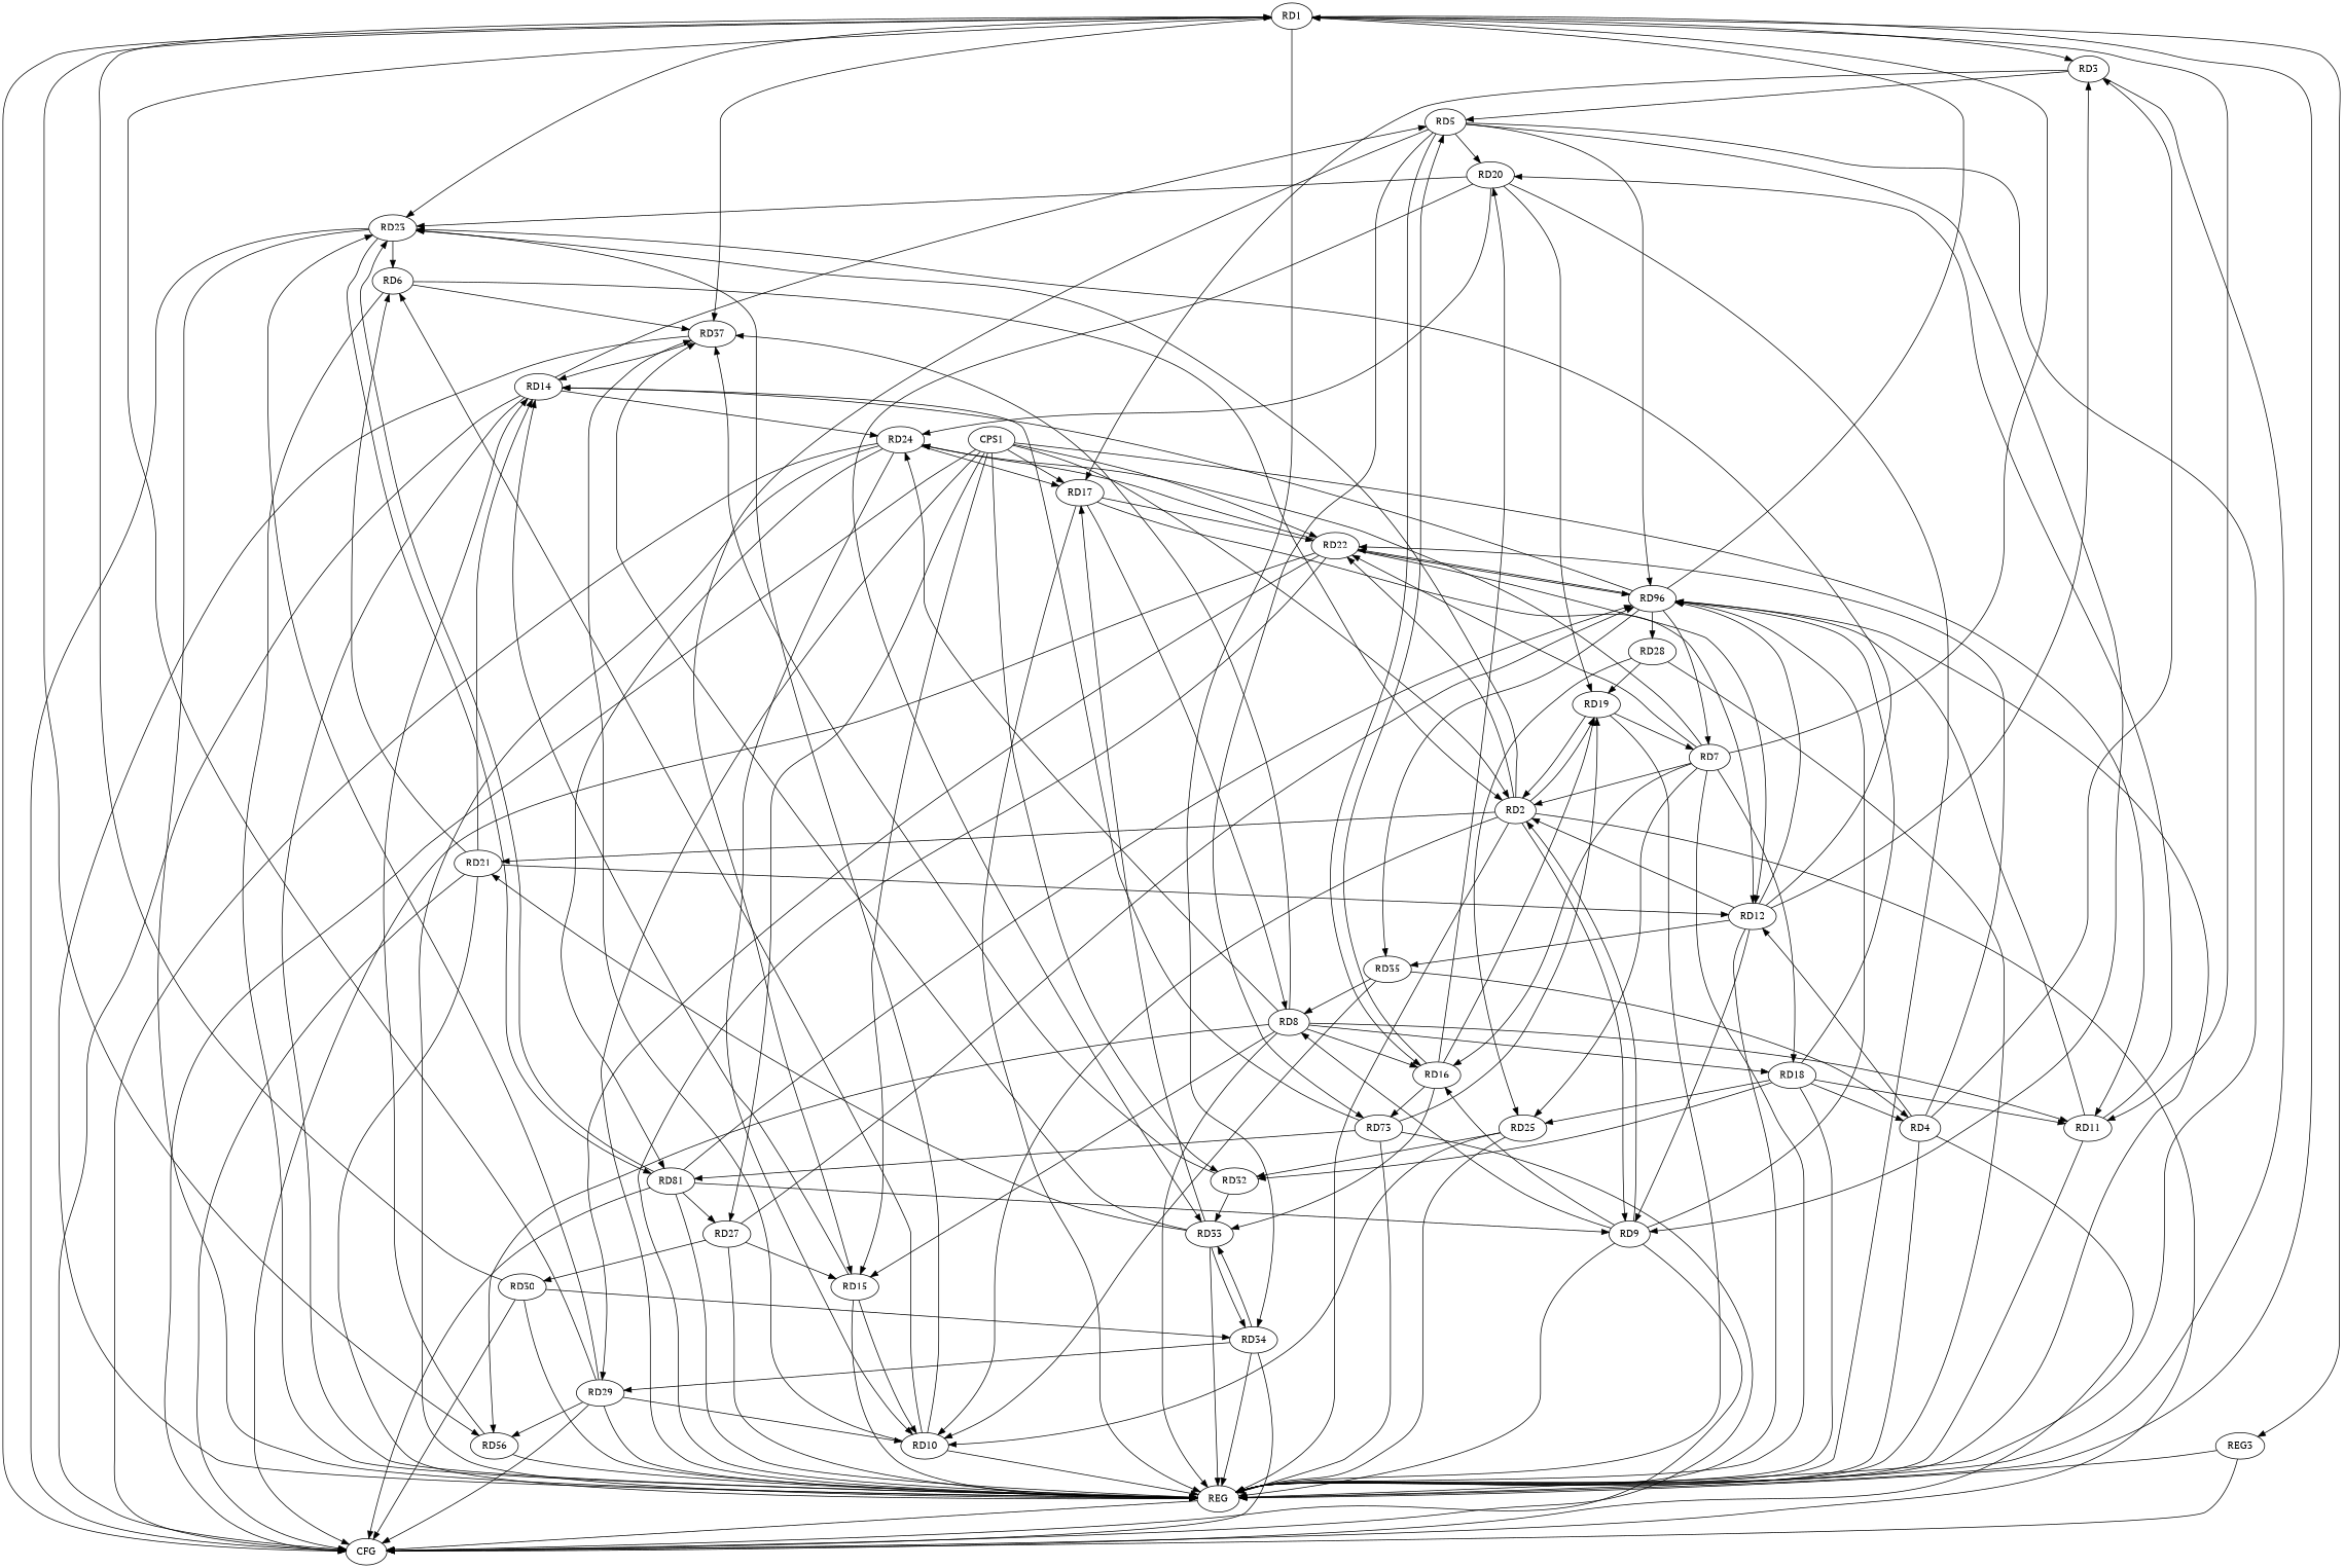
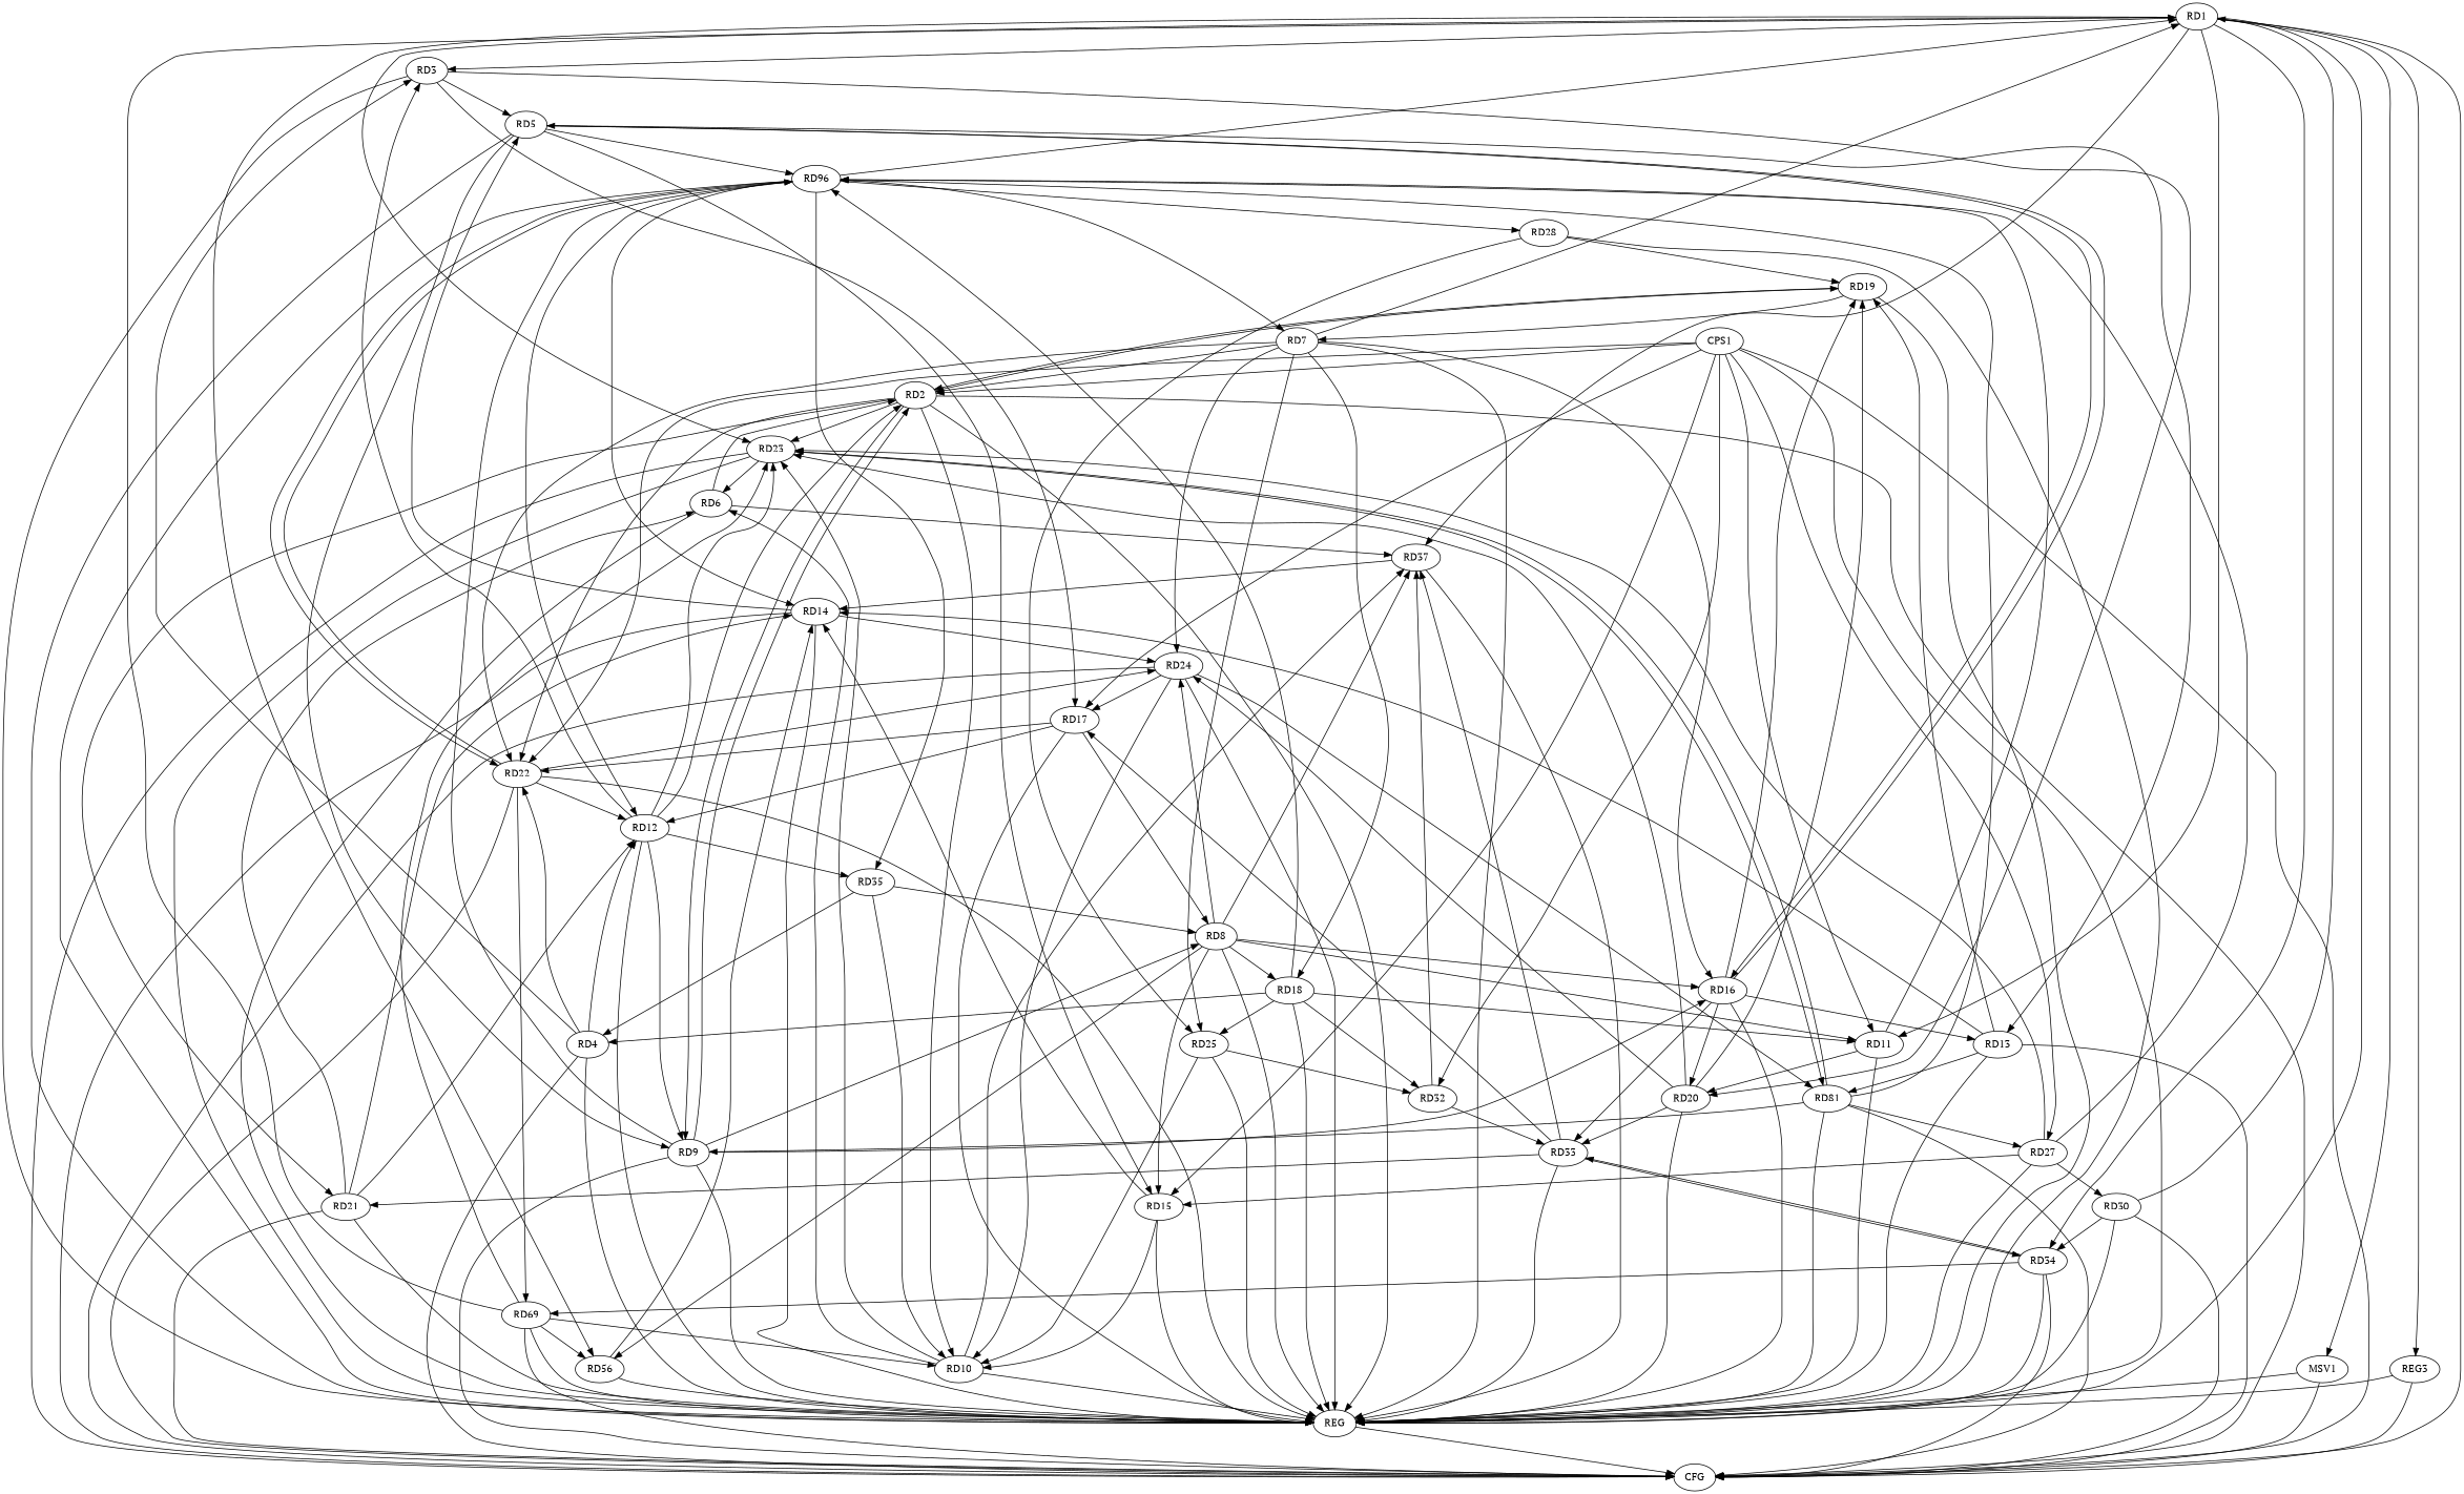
  strict digraph {
    fontname="PT Serif"
    node [fontname="PT Serif"]
    edge [fontname="PT Serif"]
    n1 [label=RD1]
    n2 [label=RD3]
    n3 [label=RD11]
    n4 [label=RD23]
    n5 [label=RD56]
    n6 [label=RD34]
    n7 [label=RD37]
    n8 [label=REG]
    n9 [label=CFG]
+   n10 [label=MSV1]
    n11 [label=REG3]
    n12 [label=RD5]
    n13 [label=RD17]
    n14 [label=RD20]
    n15 [label=RD96]
    n16 [label=RD6]
    n17 [label=RD81]
    n18 [label=RD14]
    n19 [label=RD33]
-   n20 [label=RD29]
+   n20 [label=RD69]
    n21 [label=RD2]
    n22 [label=RD9]
    n23 [label=RD10]
    n24 [label=RD19]
    n25 [label=RD21]
    n26 [label=RD22]
    n27 [label=RD16]
    n28 [label=RD8]
    n29 [label=RD7]
    n30 [label=RD12]
    n31 [label=RD24]
-   n32 [label=RD73]
+   n32 [label=RD13]
    n33 [label=RD15]
    n34 [label=RD4]
    n35 [label=RD35]
    n36 [label=RD28]
    n37 [label=RD18]
    n38 [label=RD25]
    n39 [label=RD32]
    n40 [label=RD27]
    n41 [label=RD30]
    n42 [label=CPS1]
    n1 -> n2
    n1 -> n3
    n1 -> n4
    n1 -> n5
    n1 -> n6
    n1 -> n7
    n1 -> n8
    n1 -> n9
+   n1 -> n10
    n1 -> n11
    n2 -> n8
    n2 -> n12
    n2 -> n13
-   n12 -> n14
+   n2 -> n14
    n3 -> n8
    n3 -> n14
    n3 -> n15
    n4 -> n8
    n4 -> n9
    n4 -> n16
    n4 -> n17
    n5 -> n8
    n5 -> n18
    n6 -> n8
    n6 -> n9
    n6 -> n19
    n6 -> n20
    n7 -> n8
    n7 -> n18
    n8 -> n9
+   n10 -> n8
+   n10 -> n9
    n11 -> n8
    n11 -> n9
    n12 -> n8
    n12 -> n15
    n12 -> n22
    n12 -> n27
    n12 -> n32
    n12 -> n33
    n13 -> n8
    n13 -> n26
    n13 -> n28
    n13 -> n30
    n14 -> n4
    n14 -> n8
    n14 -> n19
    n14 -> n24
    n14 -> n31
    n15 -> n1
    n15 -> n8
    n15 -> n18
    n15 -> n26
    n15 -> n29
-   n30 -> n15
+   n15 -> n30
    n15 -> n35
    n15 -> n36
    n16 -> n7
    n16 -> n8
    n16 -> n21
    n17 -> n4
    n17 -> n8
    n17 -> n9
    n17 -> n15
    n17 -> n22
    n17 -> n40
    n18 -> n8
    n18 -> n9
    n18 -> n12
    n18 -> n31
    n19 -> n6
    n19 -> n7
    n19 -> n8
    n19 -> n13
    n19 -> n25
    n20 -> n1
    n20 -> n4
    n20 -> n5
    n20 -> n8
    n20 -> n9
    n20 -> n23
    n21 -> n4
    n21 -> n8
    n21 -> n9
    n21 -> n22
    n21 -> n23
    n21 -> n24
    n21 -> n25
    n21 -> n26
    n22 -> n8
    n22 -> n9
    n22 -> n15
    n22 -> n21
    n22 -> n27
    n22 -> n28
    n23 -> n4
    n23 -> n7
    n23 -> n8
    n23 -> n16
    n24 -> n8
    n24 -> n21
    n24 -> n29
    n25 -> n8
    n25 -> n9
    n25 -> n16
    n25 -> n18
    n25 -> n30
    n26 -> n8
    n26 -> n9
    n26 -> n15
    n26 -> n20
    n26 -> n30
    n26 -> n31
+   n27 -> n8
    n27 -> n12
    n27 -> n14
    n27 -> n19
    n27 -> n24
    n27 -> n32
    n28 -> n3
    n28 -> n5
    n28 -> n7
    n28 -> n8
    n28 -> n27
    n28 -> n31
    n28 -> n33
    n28 -> n37
    n29 -> n1
    n29 -> n8
    n29 -> n21
    n29 -> n26
    n29 -> n27
    n29 -> n31
    n29 -> n37
    n29 -> n38
    n30 -> n2
    n30 -> n4
    n30 -> n8
    n30 -> n21
    n30 -> n22
    n30 -> n35
    n31 -> n8
    n31 -> n9
    n31 -> n13
    n31 -> n17
    n31 -> n23
    n32 -> n8
    n32 -> n9
    n32 -> n17
    n32 -> n18
    n32 -> n24
    n33 -> n8
    n33 -> n18
    n33 -> n23
    n34 -> n2
    n34 -> n8
    n34 -> n9
    n34 -> n26
    n34 -> n30
    n35 -> n23
    n35 -> n28
    n35 -> n34
    n36 -> n8
    n36 -> n24
    n36 -> n38
    n37 -> n3
    n37 -> n8
    n37 -> n15
    n37 -> n34
    n37 -> n38
    n37 -> n39
    n38 -> n8
    n38 -> n23
    n38 -> n39
    n39 -> n7
    n39 -> n19
+   n40 -> n4
    n40 -> n8
    n40 -> n15
    n40 -> n33
    n40 -> n41
    n41 -> n1
    n41 -> n6
    n41 -> n8
    n41 -> n9
    n42 -> n3
    n42 -> n8
    n42 -> n9
    n42 -> n13
    n42 -> n21
    n42 -> n26
    n42 -> n33
    n42 -> n39
    n42 -> n40
  }
